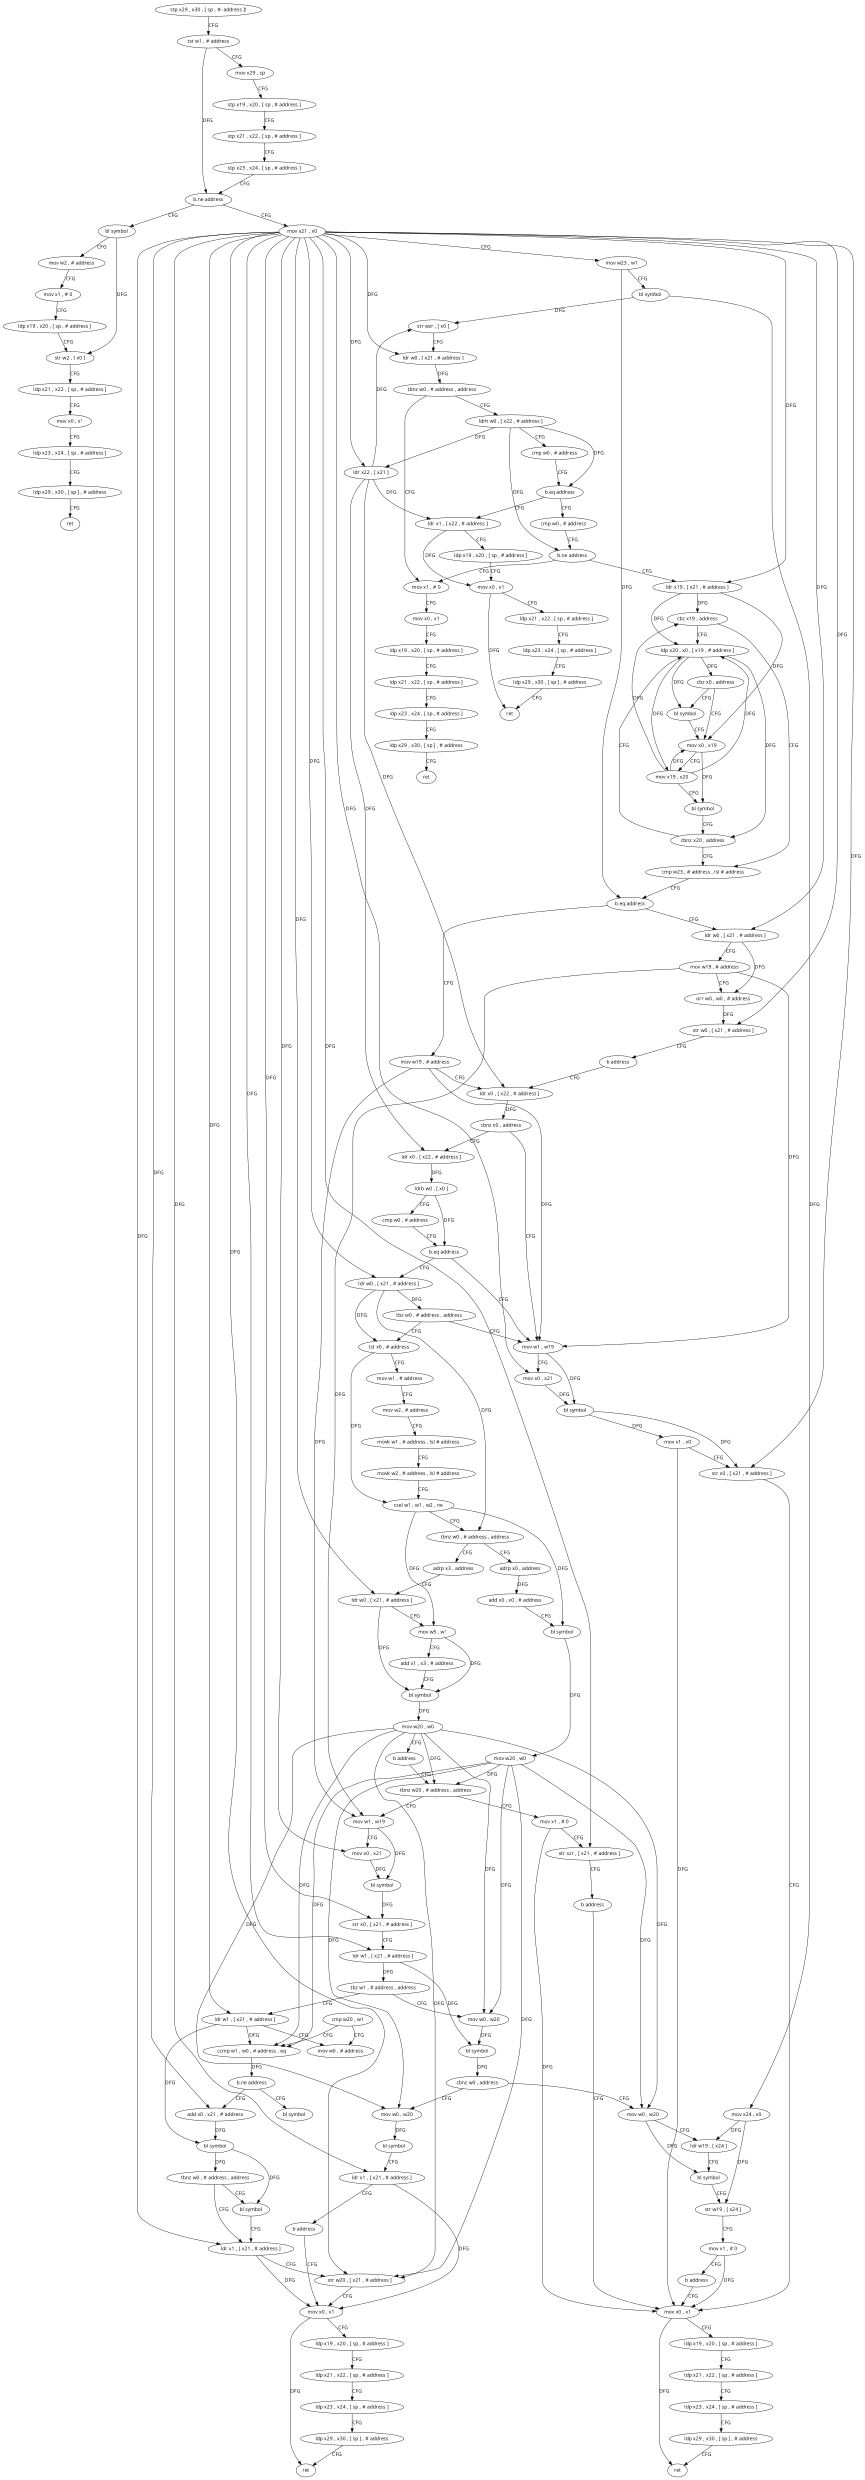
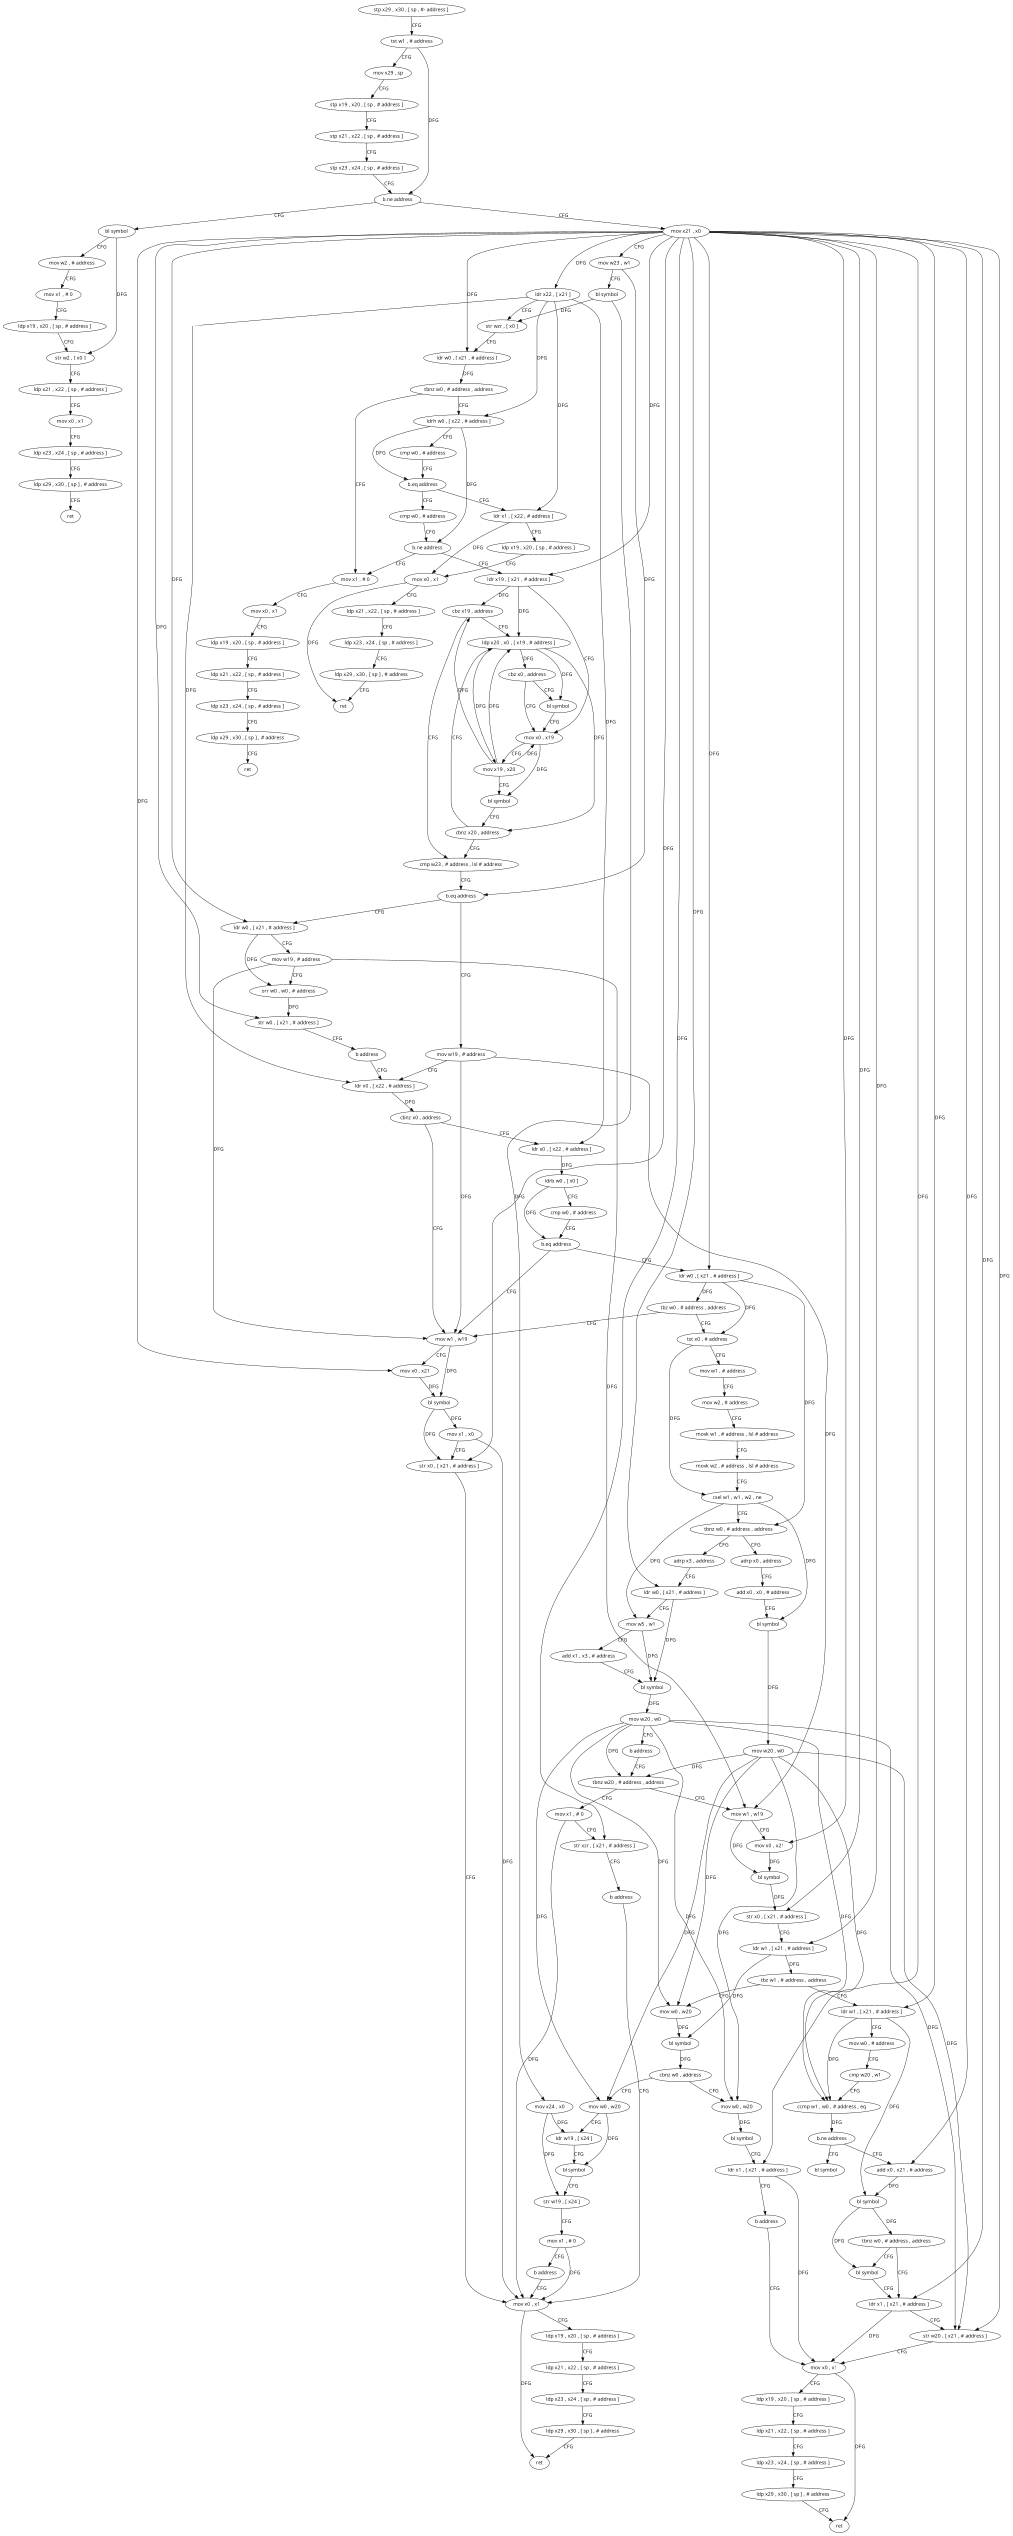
  digraph {
    fontname="Open Sans"
    node [fontname="Open Sans"]
    edge [fontname="Open Sans"]
    n1 [label="stp x29 , x30 , [ sp , #- address ]!"]
    n2 [label="tst w1 , # address"]
    n3 [label="mov x29 , sp"]
    n4 [label="b.ne address"]
    n5 [label="stp x19 , x20 , [ sp , # address ]"]
    n6 [label="bl symbol"]
    n7 [label="mov x21 , x0"]
    n8 [label="stp x21 , x22 , [ sp , # address ]"]
    n9 [label="stp x23 , x24 , [ sp , # address ]"]
    n10 [label="mov w2 , # address"]
    n11 [label="str w2 , [ x0 ]"]
    n12 [label="mov w23 , w1"]
    n13 [label="ldr x22 , [ x21 ]"]
    n14 [label="ldr w0 , [ x21 , # address ]"]
    n15 [label="ldr x19 , [ x21 , # address ]"]
    n16 [label="ldr w0 , [ x21 , # address ]"]
    n17 [label="str w0 , [ x21 , # address ]"]
    n18 [label="mov x0 , x21"]
    n19 [label="str x0 , [ x21 , # address ]"]
    n20 [label="ldr w0 , [ x21 , # address ]"]
    n21 [label="ldr w0 , [ x21 , # address ]"]
    n22 [label="str xzr , [ x21 , # address ]"]
    n23 [label="mov x0 , x21"]
    n24 [label="str x0 , [ x21 , # address ]"]
    n25 [label="ldr w1 , [ x21 , # address ]"]
    n26 [label="ldr w1 , [ x21 , # address ]"]
    n27 [label="add x0 , x21 , # address"]
    n28 [label="ldr x1 , [ x21 , # address ]"]
    n29 [label="ldr x1 , [ x21 , # address ]"]
    n30 [label="str w20 , [ x21 , # address ]"]
    n31 [label="mov x1 , # 0"]
    n32 [label="ldp x21 , x22 , [ sp , # address ]"]
    n33 [label="bl symbol"]
    n34 [label="b.eq address"]
    n35 [label="str wzr , [ x0 ]"]
    n36 [label="ldrh w0 , [ x22 , # address ]"]
    n37 [label="ldr x1 , [ x22 , # address ]"]
    n38 [label="ldr x0 , [ x22 , # address ]"]
    n39 [label="ldr x0 , [ x22 , # address ]"]
    n40 [label="tbnz w0 , # address , address"]
    n41 [label="cbz x19 , address"]
    n42 [label="ldp x20 , x0 , [ x19 , # address ]"]
    n43 [label="mov x0 , x19"]
    n44 [label="mov w19 , # address"]
    n45 [label="orr w0 , w0 , # address"]
    n46 [label="b address"]
    n47 [label="bl symbol"]
    n48 [label="mov x0 , x1"]
    n49 [label="tbz w0 , # address , address"]
    n50 [label="tst x0 , # address"]
    n51 [label="tbnz w0 , # address , address"]
    n52 [label="mov w5 , w1"]
    n53 [label="bl symbol"]
    n54 [label="b address"]
    n55 [label="bl symbol"]
    n56 [label="tbz w1 , # address , address"]
    n57 [label="bl symbol"]
    n58 [label="ccmp w1 , w0 , # address , eq"]
    n59 [label="mov w0 , # address"]
    n60 [label="bl symbol"]
    n61 [label="b address"]
    n62 [label="mov x0 , x1"]
    n63 [label="ldp x19 , x20 , [ sp , # address ]"]
    n64 [label="mov x0 , x1"]
    n65 [label="ldp x23 , x24 , [ sp , # address ]"]
    n66 [label="ldp x29 , x30 , [ sp ] , # address"]
    n67 [label=ret]
    n68 [label="mov x24 , x0"]
    n69 [label="mov w19 , # address"]
    n70 [label="ldr w19 , [ x24 ]"]
    n71 [label="str w19 , [ x24 ]"]
    n72 [label="bl symbol"]
    n73 [label="mov x1 , # 0"]
    n74 [label="cmp w0 , # address"]
    n75 [label="b.eq address"]
    n76 [label="b.ne address"]
    n77 [label="ldp x19 , x20 , [ sp , # address ]"]
    n78 [label="mov x0 , x1"]
    n79 [label="cbnz x0 , address"]
    n80 [label="ldrb w0 , [ x0 ]"]
    n81 [label="mov x1 , # 0"]
    n82 [label="mov x0 , x1"]
    n83 [label="ldp x19 , x20 , [ sp , # address ]"]
    n84 [label="cmp w0 , # address"]
    n85 [label="ldp x21 , x22 , [ sp , # address ]"]
    n86 [label="ldp x23 , x24 , [ sp , # address ]"]
    n87 [label="ldp x29 , x30 , [ sp ] , # address"]
    n88 [label=ret]
    n89 [label="ldp x21 , x22 , [ sp , # address ]"]
    n90 [label=ret]
    n91 [label="ldp x23 , x24 , [ sp , # address ]"]
    n92 [label="ldp x29 , x30 , [ sp ] , # address"]
    n93 [label="cmp w23 , # address , lsl # address"]
    n94 [label="cbz x0 , address"]
    n95 [label="bl symbol"]
    n96 [label="mov x19 , x20"]
    n97 [label="cbnz x20 , address"]
    n98 [label="bl symbol"]
    n99 [label="mov w1 , w19"]
    n100 [label="mov w1 , w19"]
    n101 [label="mov x1 , x0"]
    n102 [label="cmp w0 , # address"]
    n103 [label="b.eq address"]
    n104 [label="ldp x19 , x20 , [ sp , # address ]"]
    n105 [label=ret]
    n106 [label="ldp x21 , x22 , [ sp , # address ]"]
    n107 [label="mov w1 , # address"]
    n108 [label="csel w1 , w1 , w2 , ne"]
    n109 [label="adrp x3 , address"]
    n110 [label="adrp x0 , address"]
    n111 [label="mov w2 , # address"]
    n112 [label="bl symbol"]
    n113 [label="movk w1 , # address , lsl # address"]
    n114 [label="movk w2 , # address , lsl # address"]
    n115 [label="add x1 , x3 , # address"]
    n116 [label="mov w20 , w0"]
    n117 [label="add x0 , x0 , # address"]
    n118 [label="mov w20 , w0"]
    n119 [label="b address"]
    n120 [label="tbnz w20 , # address , address"]
    n121 [label="mov w0 , w20"]
    n122 [label="mov w0 , w20"]
    n123 [label="mov w0 , w20"]
    n124 [label="mov x1 , # 0"]
    n125 [label="bl symbol"]
    n126 [label="b.ne address"]
    n127 [label="cbnz w0 , address"]
    n128 [label="cmp w20 , w1"]
    n129 [label="tbnz w0 , # address , address"]
    n130 [label="bl symbol"]
    n131 [label="ldp x23 , x24 , [ sp , # address ]"]
    n132 [label="ldp x29 , x30 , [ sp ] , # address"]
    n133 [label="bl symbol"]
    n134 [label="b address"]
    n135 [label="ldp x19 , x20 , [ sp , # address ]"]
    n136 [label=ret]
    n137 [label="ldp x21 , x22 , [ sp , # address ]"]
    n138 [label="ldp x23 , x24 , [ sp , # address ]"]
    n139 [label="ldp x29 , x30 , [ sp ] , # address"]
    n1 -> n2 [label=CFG]
    n2 -> n3 [label=CFG]
    n2 -> n4 [label=DFG]
    n3 -> n5 [label=CFG]
    n4 -> n6 [label=CFG]
    n4 -> n7 [label=CFG]
    n5 -> n8 [label=CFG]
    n6 -> n10 [label=CFG]
    n6 -> n11 [label=DFG]
    n7 -> n12 [label=CFG]
    n7 -> n13 [label=DFG]
    n7 -> n14 [label=DFG]
    n7 -> n15 [label=DFG]
    n7 -> n16 [label=DFG]
    n7 -> n17 [label=DFG]
    n7 -> n18 [label=DFG]
    n7 -> n19 [label=DFG]
    n7 -> n20 [label=DFG]
    n7 -> n21 [label=DFG]
    n7 -> n22 [label=DFG]
    n7 -> n23 [label=DFG]
    n7 -> n24 [label=DFG]
    n7 -> n25 [label=DFG]
    n7 -> n26 [label=DFG]
    n7 -> n27 [label=DFG]
    n7 -> n28 [label=DFG]
    n7 -> n29 [label=DFG]
    n7 -> n30 [label=DFG]
    n8 -> n9 [label=CFG]
    n9 -> n4 [label=CFG]
    n10 -> n31 [label=CFG]
    n11 -> n32 [label=CFG]
    n12 -> n33 [label=CFG]
    n12 -> n34 [label=DFG]
-   n13 -> n35 [label=DFG]
-   n36 -> n13 [label=DFG]
+   n13 -> n35 [label=CFG]
+   n13 -> n36 [label=DFG]
    n13 -> n37 [label=DFG]
    n13 -> n38 [label=DFG]
    n13 -> n39 [label=DFG]
    n14 -> n40 [label=DFG]
    n15 -> n41 [label=DFG]
    n15 -> n42 [label=DFG]
-   n15 -> n43 [label=DFG]
+   n15 -> n43 [label=CFG]
    n16 -> n44 [label=CFG]
    n16 -> n45 [label=DFG]
    n17 -> n46 [label=CFG]
    n18 -> n47 [label=DFG]
    n19 -> n48 [label=CFG]
    n20 -> n49 [label=DFG]
    n20 -> n50 [label=DFG]
    n20 -> n51 [label=DFG]
    n21 -> n52 [label=CFG]
    n21 -> n53 [label=DFG]
    n22 -> n54 [label=CFG]
    n23 -> n55 [label=DFG]
    n24 -> n25 [label=CFG]
    n25 -> n56 [label=DFG]
    n25 -> n57 [label=DFG]
    n26 -> n58 [label=DFG]
    n26 -> n59 [label=CFG]
    n26 -> n60 [label=DFG]
    n27 -> n60 [label=DFG]
    n28 -> n61 [label=CFG]
    n28 -> n62 [label=DFG]
    n29 -> n30 [label=CFG]
    n29 -> n62 [label=DFG]
    n30 -> n62 [label=CFG]
    n31 -> n63 [label=CFG]
    n32 -> n64 [label=CFG]
    n33 -> n35 [label=DFG]
    n33 -> n68 [label=DFG]
    n34 -> n16 [label=CFG]
    n34 -> n69 [label=CFG]
    n35 -> n14 [label=CFG]
    n36 -> n74 [label=CFG]
    n36 -> n75 [label=DFG]
    n36 -> n76 [label=DFG]
    n37 -> n77 [label=CFG]
    n37 -> n78 [label=DFG]
    n38 -> n79 [label=DFG]
    n39 -> n80 [label=DFG]
    n40 -> n36 [label=CFG]
    n40 -> n81 [label=CFG]
    n41 -> n42 [label=CFG]
    n41 -> n93 [label=CFG]
    n42 -> n94 [label=DFG]
    n42 -> n95 [label=DFG]
    n42 -> n96 [label=DFG]
    n42 -> n97 [label=DFG]
    n43 -> n96 [label=CFG]
    n43 -> n98 [label=DFG]
    n44 -> n45 [label=CFG]
    n44 -> n99 [label=DFG]
    n44 -> n100 [label=DFG]
    n45 -> n17 [label=DFG]
    n46 -> n38 [label=CFG]
    n47 -> n19 [label=DFG]
    n47 -> n101 [label=DFG]
    n48 -> n104 [label=CFG]
    n48 -> n105 [label=DFG]
    n49 -> n50 [label=CFG]
    n49 -> n99 [label=CFG]
    n50 -> n107 [label=CFG]
    n50 -> n108 [label=DFG]
    n51 -> n109 [label=CFG]
    n51 -> n110 [label=CFG]
    n52 -> n53 [label=DFG]
    n52 -> n115 [label=CFG]
    n53 -> n118 [label=DFG]
    n54 -> n48 [label=CFG]
    n55 -> n24 [label=DFG]
    n56 -> n26 [label=CFG]
    n56 -> n121 [label=CFG]
    n57 -> n127 [label=DFG]
    n58 -> n126 [label=DFG]
-   n128 -> n59 [label=CFG]
+   n59 -> n128 [label=CFG]
    n60 -> n129 [label=DFG]
    n60 -> n130 [label=DFG]
    n61 -> n62 [label=CFG]
    n62 -> n135 [label=CFG]
    n62 -> n136 [label=DFG]
    n63 -> n11 [label=CFG]
    n64 -> n65 [label=CFG]
    n65 -> n66 [label=CFG]
    n66 -> n67 [label=CFG]
    n68 -> n70 [label=DFG]
    n68 -> n71 [label=DFG]
    n69 -> n38 [label=CFG]
    n69 -> n99 [label=DFG]
    n69 -> n100 [label=DFG]
    n70 -> n72 [label=CFG]
    n71 -> n73 [label=CFG]
    n72 -> n71 [label=CFG]
    n73 -> n48 [label=DFG]
    n73 -> n134 [label=CFG]
    n74 -> n75 [label=CFG]
    n75 -> n37 [label=CFG]
    n75 -> n84 [label=CFG]
    n76 -> n15 [label=CFG]
    n76 -> n81 [label=CFG]
    n77 -> n78 [label=CFG]
    n78 -> n89 [label=CFG]
    n78 -> n90 [label=DFG]
    n79 -> n39 [label=CFG]
    n79 -> n99 [label=CFG]
    n80 -> n102 [label=CFG]
    n80 -> n103 [label=DFG]
    n81 -> n82 [label=CFG]
    n82 -> n83 [label=CFG]
    n83 -> n85 [label=CFG]
    n84 -> n76 [label=CFG]
    n85 -> n86 [label=CFG]
    n86 -> n87 [label=CFG]
    n87 -> n88 [label=CFG]
    n89 -> n91 [label=CFG]
    n91 -> n92 [label=CFG]
    n92 -> n90 [label=CFG]
    n93 -> n34 [label=CFG]
    n94 -> n43 [label=CFG]
    n94 -> n95 [label=CFG]
    n95 -> n43 [label=CFG]
    n96 -> n41 [label=DFG]
    n96 -> n42 [label=DFG]
    n96 -> n43 [label=DFG]
    n96 -> n98 [label=CFG]
    n97 -> n42 [label=CFG]
    n97 -> n93 [label=CFG]
    n98 -> n97 [label=CFG]
    n99 -> n18 [label=CFG]
    n99 -> n47 [label=DFG]
    n100 -> n23 [label=CFG]
    n100 -> n55 [label=DFG]
    n101 -> n19 [label=CFG]
    n101 -> n48 [label=DFG]
    n102 -> n103 [label=CFG]
    n103 -> n20 [label=CFG]
    n103 -> n99 [label=CFG]
    n104 -> n106 [label=CFG]
    n106 -> n131 [label=CFG]
    n107 -> n111 [label=CFG]
    n108 -> n51 [label=CFG]
    n108 -> n52 [label=DFG]
    n108 -> n112 [label=DFG]
    n109 -> n21 [label=CFG]
-   n110 -> n117 [label=DFG]
+   n110 -> n117 [label=CFG]
    n111 -> n113 [label=CFG]
    n112 -> n116 [label=DFG]
    n113 -> n114 [label=CFG]
    n114 -> n108 [label=CFG]
    n115 -> n53 [label=CFG]
    n116 -> n30 [label=DFG]
    n116 -> n58 [label=DFG]
    n116 -> n120 [label=DFG]
    n116 -> n121 [label=DFG]
    n116 -> n122 [label=DFG]
    n116 -> n123 [label=DFG]
    n117 -> n112 [label=CFG]
    n118 -> n30 [label=DFG]
    n118 -> n58 [label=DFG]
    n118 -> n119 [label=CFG]
    n118 -> n120 [label=DFG]
    n118 -> n121 [label=DFG]
    n118 -> n122 [label=DFG]
    n118 -> n123 [label=DFG]
    n119 -> n120 [label=CFG]
    n120 -> n100 [label=CFG]
    n120 -> n124 [label=CFG]
    n121 -> n57 [label=DFG]
    n122 -> n70 [label=CFG]
    n122 -> n72 [label=DFG]
    n123 -> n125 [label=DFG]
    n124 -> n22 [label=CFG]
    n124 -> n48 [label=DFG]
    n125 -> n28 [label=CFG]
    n126 -> n27 [label=CFG]
    n126 -> n133 [label=CFG]
    n127 -> n122 [label=CFG]
    n127 -> n123 [label=CFG]
    n128 -> n58 [label=CFG]
    n129 -> n29 [label=CFG]
    n129 -> n130 [label=CFG]
    n130 -> n29 [label=CFG]
    n131 -> n132 [label=CFG]
    n132 -> n105 [label=CFG]
    n134 -> n48 [label=CFG]
    n135 -> n137 [label=CFG]
    n137 -> n138 [label=CFG]
    n138 -> n139 [label=CFG]
    n139 -> n136 [label=CFG]
  }
